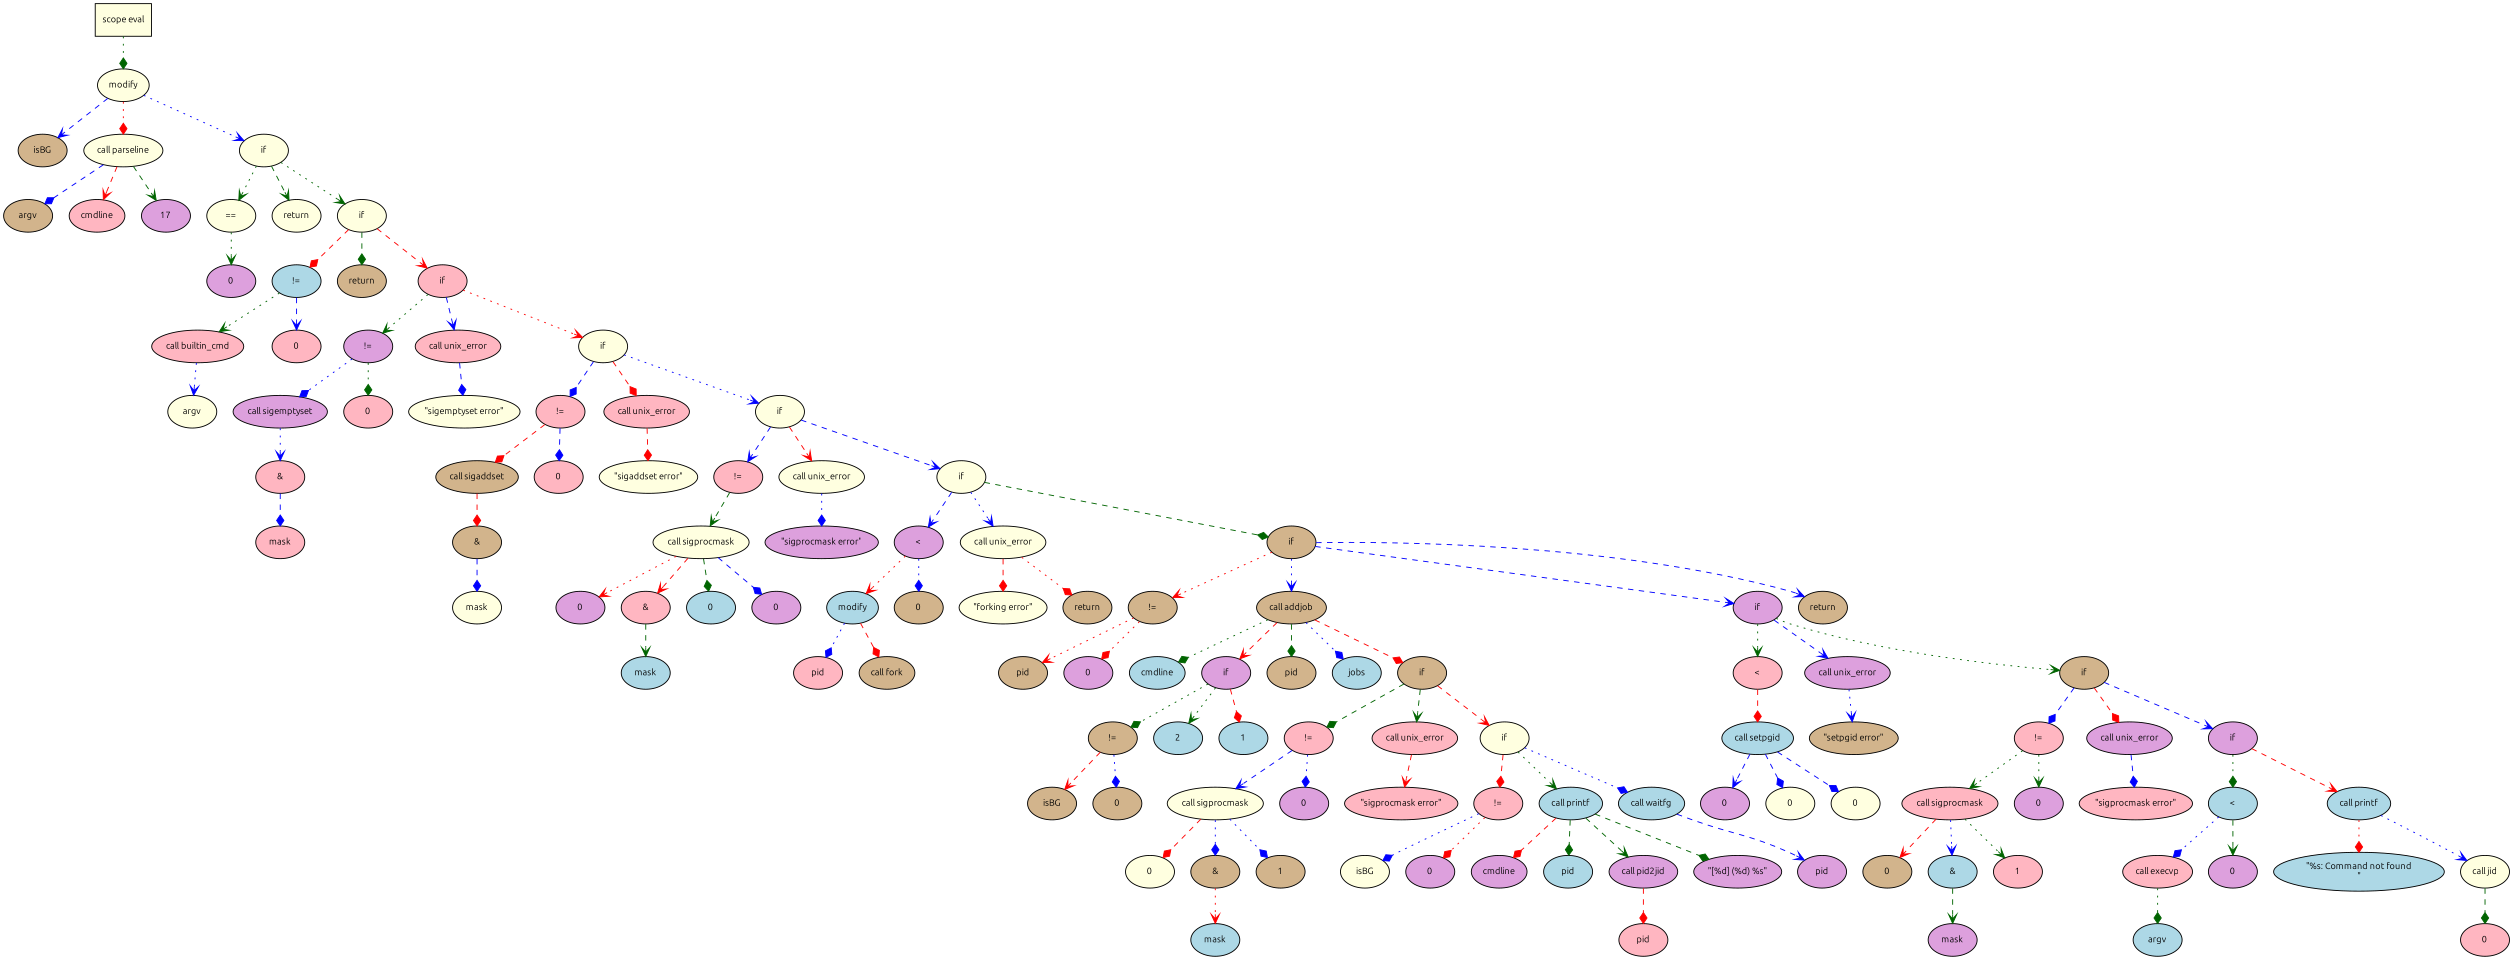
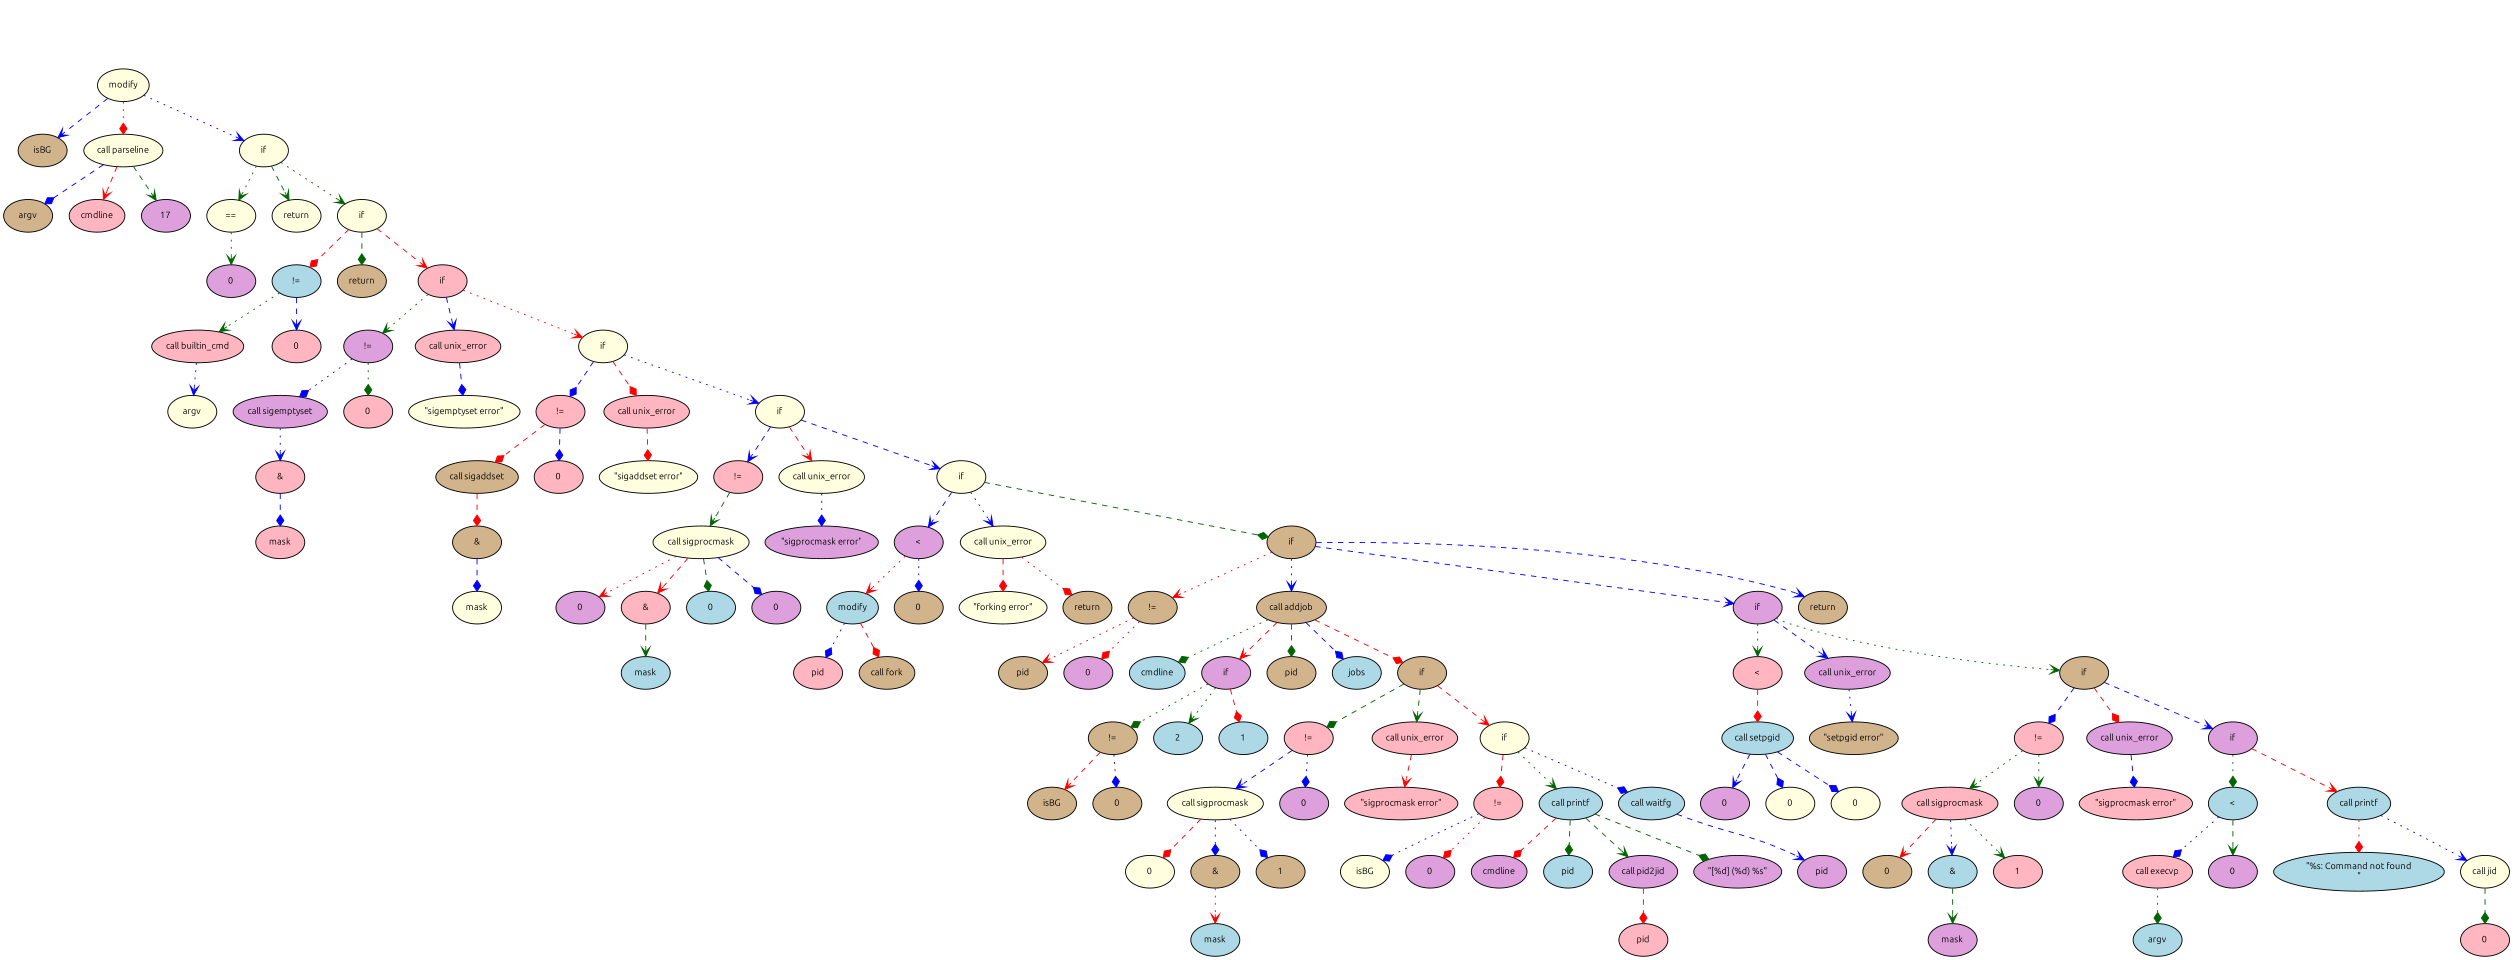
  digraph {
    fontname=Ubuntu
    fontsize=10
    node [fillcolor=lightpink fontname=Ubuntu fontsize=10 shape=ellipse style=filled]
    edge [arrowhead=vee color=blue fontname=Ubuntu fontsize=10 style=dashed]
-   n1 [fillcolor=lightyellow label="scope eval" shape=box]
    n2 [fillcolor=lightyellow label=modify]
    n3 [fillcolor=tan label=isBG]
    n4 [fillcolor=lightyellow label="call parseline"]
    n5 [fillcolor=lightyellow label=if]
    n6 [fillcolor=tan label=argv]
    n7 [label=cmdline]
    n8 [fillcolor=plum label=17]
    n9 [fillcolor=lightyellow label="=="]
    n10 [fillcolor=lightyellow label=return]
    n11 [fillcolor=lightyellow label=if]
    n12 [fillcolor=plum label=0]
    n13 [fillcolor=lightblue label="!="]
    n14 [fillcolor=tan label=return]
    n15 [label=if]
    n16 [label="call builtin_cmd"]
    n17 [label=0]
    n18 [fillcolor=plum label="!="]
    n19 [label="call unix_error"]
    n20 [fillcolor=lightyellow label=if]
    n21 [fillcolor=lightyellow label=argv]
    n22 [fillcolor=plum label="call sigemptyset"]
    n23 [label=0]
    n24 [fillcolor=lightyellow label="\"sigemptyset error\""]
    n25 [label="!="]
    n26 [label="call unix_error"]
    n27 [fillcolor=lightyellow label=if]
    n28 [label="&"]
    n29 [label=mask]
    n30 [fillcolor=tan label="call sigaddset"]
    n31 [label=0]
    n32 [fillcolor=lightyellow label="\"sigaddset error\""]
    n33 [label="!="]
    n34 [fillcolor=lightyellow label="call unix_error"]
    n35 [fillcolor=lightyellow label=if]
    n36 [fillcolor=tan label="&"]
    n37 [fillcolor=lightyellow label=mask]
    n38 [fillcolor=lightyellow label="call sigprocmask"]
    n39 [fillcolor=plum label="\"sigprocmask error\""]
    n40 [fillcolor=plum label="<"]
    n41 [fillcolor=lightyellow label="call unix_error"]
    n42 [fillcolor=tan label=if]
    n43 [fillcolor=plum label=0]
    n44 [label="&"]
    n45 [fillcolor=lightblue label=0]
    n46 [fillcolor=plum label=0]
    n47 [fillcolor=lightblue label=mask]
    n48 [fillcolor=lightblue label=modify]
    n49 [fillcolor=tan label=0]
    n50 [fillcolor=lightyellow label="\"forking error\""]
    n51 [fillcolor=tan label=return]
    n52 [fillcolor=tan label="!="]
    n53 [fillcolor=tan label="call addjob"]
    n54 [fillcolor=plum label=if]
    n55 [fillcolor=tan label=return]
    n56 [label=pid]
    n57 [fillcolor=tan label="call fork"]
    n58 [fillcolor=tan label=pid]
    n59 [fillcolor=plum label=0]
    n60 [fillcolor=lightblue label=cmdline]
    n61 [fillcolor=plum label=if]
    n62 [fillcolor=tan label=pid]
    n63 [fillcolor=lightblue label=jobs]
    n64 [fillcolor=tan label=if]
    n65 [label="<"]
    n66 [fillcolor=plum label="call unix_error"]
    n67 [fillcolor=tan label=if]
    n68 [fillcolor=tan label="!="]
    n69 [fillcolor=lightblue label=2]
    n70 [fillcolor=lightblue label=1]
    n71 [label="!="]
    n72 [label="call unix_error"]
    n73 [fillcolor=lightyellow label=if]
    n74 [fillcolor=tan label=isBG]
    n75 [fillcolor=tan label=0]
    n76 [fillcolor=lightyellow label="call sigprocmask"]
    n77 [fillcolor=plum label=0]
    n78 [label="\"sigprocmask error\""]
    n79 [label="!="]
    n80 [fillcolor=lightblue label="call printf"]
    n81 [fillcolor=lightblue label="call waitfg"]
    n82 [fillcolor=lightyellow label=0]
    n83 [fillcolor=tan label="&"]
    n84 [fillcolor=tan label=1]
    n85 [fillcolor=lightblue label=mask]
    n86 [fillcolor=lightyellow label=isBG]
    n87 [fillcolor=plum label=0]
    n88 [fillcolor=plum label=cmdline]
    n89 [fillcolor=lightblue label=pid]
    n90 [fillcolor=plum label="call pid2jid"]
    n91 [fillcolor=plum label="\"[%d] (%d) %s\""]
    n92 [fillcolor=plum label=pid]
    n93 [label=pid]
    n94 [fillcolor=lightblue label="call setpgid"]
    n95 [fillcolor=tan label="\"setpgid error\""]
    n96 [label="!="]
    n97 [fillcolor=plum label="call unix_error"]
    n98 [fillcolor=plum label=if]
    n99 [fillcolor=plum label=0]
    n100 [fillcolor=lightyellow label=0]
    n101 [fillcolor=lightyellow label=0]
    n102 [label="call sigprocmask"]
    n103 [fillcolor=plum label=0]
    n104 [label="\"sigprocmask error\""]
    n105 [fillcolor=lightblue label="<"]
    n106 [fillcolor=lightblue label="call printf"]
    n107 [fillcolor=tan label=0]
    n108 [fillcolor=lightblue label="&"]
    n109 [label=1]
    n110 [fillcolor=plum label=mask]
    n111 [label="call execvp"]
    n112 [fillcolor=plum label=0]
    n113 [fillcolor=lightblue label="\"%s: Command not found\n\""]
    n114 [fillcolor=lightyellow label="call jid"]
    n115 [fillcolor=lightblue label=argv]
    n116 [label=0]
-   n1 -> n2 [arrowhead=diamond color=darkgreen style=dotted]
    n2 -> n3
    n2 -> n4 [arrowhead=diamond color=red style=dotted]
    n2 -> n5 [style=dotted]
    n4 -> n6 [arrowhead=diamond]
    n4 -> n7 [color=red]
    n4 -> n8 [color=darkgreen]
    n5 -> n9 [color=darkgreen style=dotted]
    n5 -> n10 [color=darkgreen]
    n5 -> n11 [color=darkgreen style=dotted]
    n9 -> n12 [color=darkgreen style=dotted]
    n11 -> n13 [arrowhead=diamond color=red]
    n11 -> n14 [arrowhead=diamond color=darkgreen]
    n11 -> n15 [color=red]
    n13 -> n16 [color=darkgreen style=dotted]
    n13 -> n17
    n15 -> n18 [color=darkgreen style=dotted]
    n15 -> n19
    n15 -> n20 [color=red style=dotted]
    n16 -> n21 [style=dotted]
    n18 -> n22 [arrowhead=diamond style=dotted]
    n18 -> n23 [arrowhead=diamond color=darkgreen style=dotted]
    n19 -> n24 [arrowhead=diamond]
    n20 -> n25 [arrowhead=diamond]
    n20 -> n26 [arrowhead=diamond color=red]
    n20 -> n27 [style=dotted]
    n22 -> n28 [style=dotted]
    n25 -> n30 [arrowhead=diamond color=red]
    n25 -> n31 [arrowhead=diamond]
    n26 -> n32 [arrowhead=diamond color=red]
    n27 -> n33
    n27 -> n34 [color=red]
    n27 -> n35
    n28 -> n29 [arrowhead=diamond]
    n30 -> n36 [arrowhead=diamond color=red]
    n33 -> n38 [color=darkgreen]
    n34 -> n39 [arrowhead=diamond style=dotted]
    n35 -> n40
    n35 -> n41 [style=dotted]
    n35 -> n42 [arrowhead=diamond color=darkgreen]
    n36 -> n37 [arrowhead=diamond]
    n38 -> n43 [color=red style=dotted]
    n38 -> n44 [color=red]
    n38 -> n45 [arrowhead=diamond color=darkgreen]
    n38 -> n46 [arrowhead=diamond]
    n40 -> n48 [color=red style=dotted]
    n40 -> n49 [arrowhead=diamond style=dotted]
    n41 -> n50 [arrowhead=diamond color=red]
    n41 -> n51 [arrowhead=diamond color=red style=dotted]
    n42 -> n52 [color=red style=dotted]
    n42 -> n53 [style=dotted]
    n42 -> n54
    n42 -> n55
    n44 -> n47 [color=darkgreen]
    n48 -> n56 [arrowhead=diamond style=dotted]
    n48 -> n57 [arrowhead=diamond color=red]
    n52 -> n58 [color=red style=dotted]
    n52 -> n59 [arrowhead=diamond color=red style=dotted]
    n53 -> n60 [arrowhead=diamond color=darkgreen style=dotted]
    n53 -> n61 [color=red]
    n53 -> n62 [arrowhead=diamond color=darkgreen]
-   n53 -> n63 [arrowhead=diamond style=dotted]
+   n53 -> n63 [arrowhead=diamond]
    n53 -> n64 [arrowhead=diamond color=red]
    n54 -> n65 [color=darkgreen style=dotted]
    n54 -> n66
    n54 -> n67 [color=darkgreen style=dotted]
    n61 -> n68 [arrowhead=diamond color=darkgreen style=dotted]
    n61 -> n69 [color=darkgreen style=dotted]
    n61 -> n70 [arrowhead=diamond color=red]
    n64 -> n71 [arrowhead=diamond color=darkgreen]
    n64 -> n72 [color=darkgreen]
    n64 -> n73 [color=red]
    n65 -> n94 [arrowhead=diamond color=red]
    n66 -> n95 [style=dotted]
    n67 -> n96 [arrowhead=diamond]
    n67 -> n97 [arrowhead=diamond color=red]
    n67 -> n98
    n68 -> n74 [color=red]
    n68 -> n75 [arrowhead=diamond style=dotted]
    n71 -> n76
    n71 -> n77 [arrowhead=diamond style=dotted]
    n72 -> n78 [color=red]
    n73 -> n79 [arrowhead=diamond color=red]
    n73 -> n80 [color=darkgreen style=dotted]
    n73 -> n81 [arrowhead=diamond style=dotted]
    n76 -> n82 [arrowhead=diamond color=red]
    n76 -> n83 [arrowhead=diamond style=dotted]
    n76 -> n84 [arrowhead=diamond style=dotted]
    n79 -> n86 [arrowhead=diamond style=dotted]
    n79 -> n87 [arrowhead=diamond color=red style=dotted]
    n80 -> n88 [arrowhead=diamond color=red]
    n80 -> n89 [arrowhead=diamond color=darkgreen]
    n80 -> n90 [color=darkgreen]
    n80 -> n91 [arrowhead=diamond color=darkgreen]
    n81 -> n92
    n83 -> n85 [color=red style=dotted]
    n90 -> n93 [arrowhead=diamond color=red]
    n94 -> n99
    n94 -> n100 [arrowhead=diamond]
    n94 -> n101 [arrowhead=diamond]
    n96 -> n102 [color=darkgreen style=dotted]
    n96 -> n103 [color=darkgreen style=dotted]
    n97 -> n104 [arrowhead=diamond]
    n98 -> n105 [arrowhead=diamond color=darkgreen style=dotted]
    n98 -> n106 [color=red]
    n102 -> n107 [color=red]
    n102 -> n108 [style=dotted]
    n102 -> n109 [color=darkgreen style=dotted]
    n105 -> n111 [arrowhead=diamond style=dotted]
    n105 -> n112 [color=darkgreen]
    n106 -> n113 [arrowhead=diamond color=red style=dotted]
    n106 -> n114 [style=dotted]
    n108 -> n110 [color=darkgreen]
    n111 -> n115 [arrowhead=diamond color=darkgreen style=dotted]
    n114 -> n116 [arrowhead=diamond color=darkgreen]
  }
